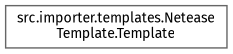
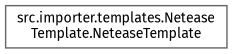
  digraph {
    rankdir=LR
    fontname="Fira Sans"
-   n1 [color=grey40 fillcolor=white fontname="Fira Sans" fontsize=10 height=0.2 label="src.importer.templates.Netease\lTemplate.Template" shape=box style=filled width=0.4]
+   n1 [color=grey40 fillcolor=white fontname="Fira Sans" fontsize=10 height=0.2 label="src.importer.templates.Netease\lTemplate.NeteaseTemplate" shape=box style=filled width=0.4]
  }
